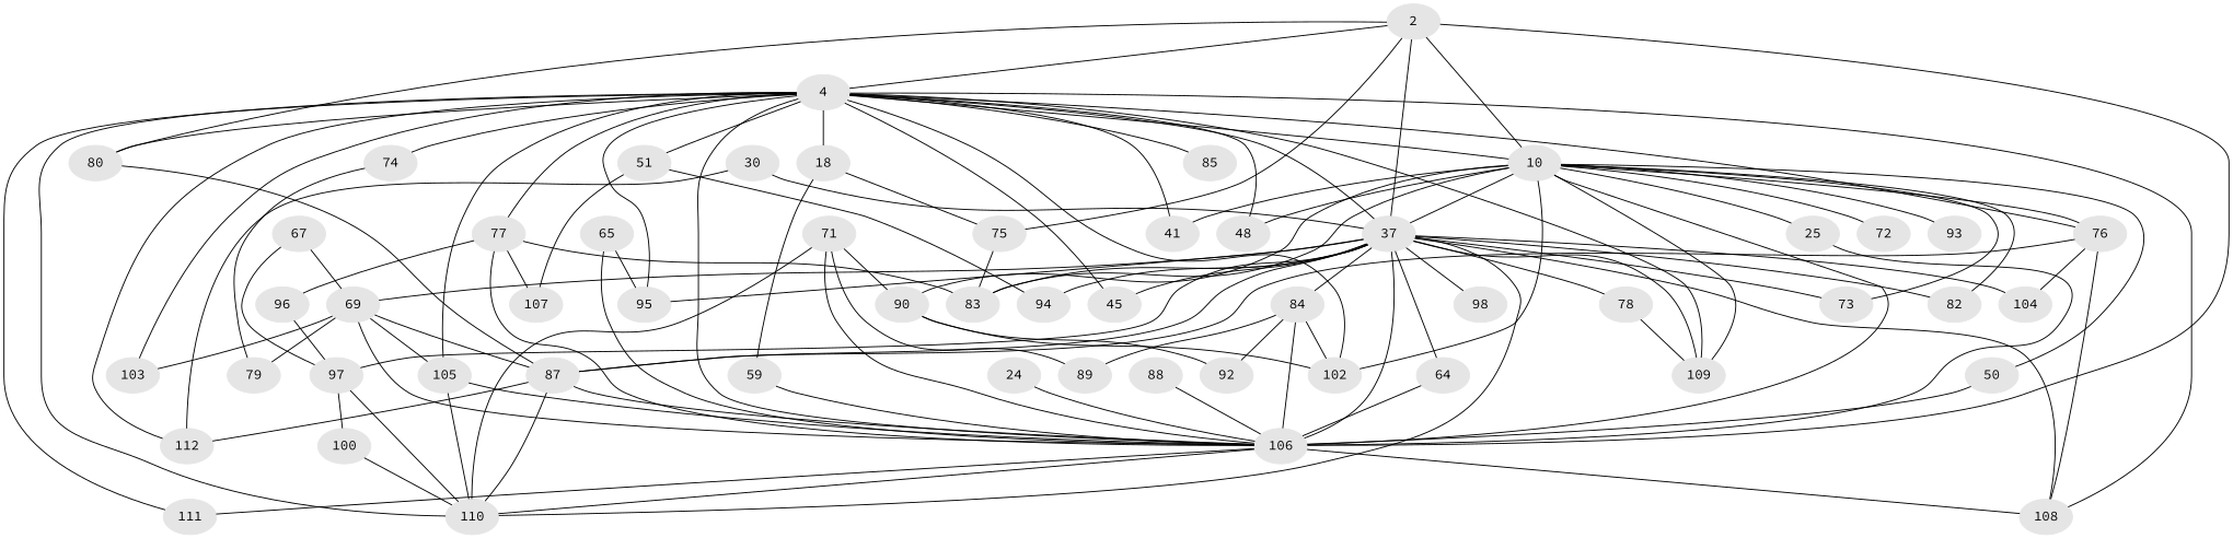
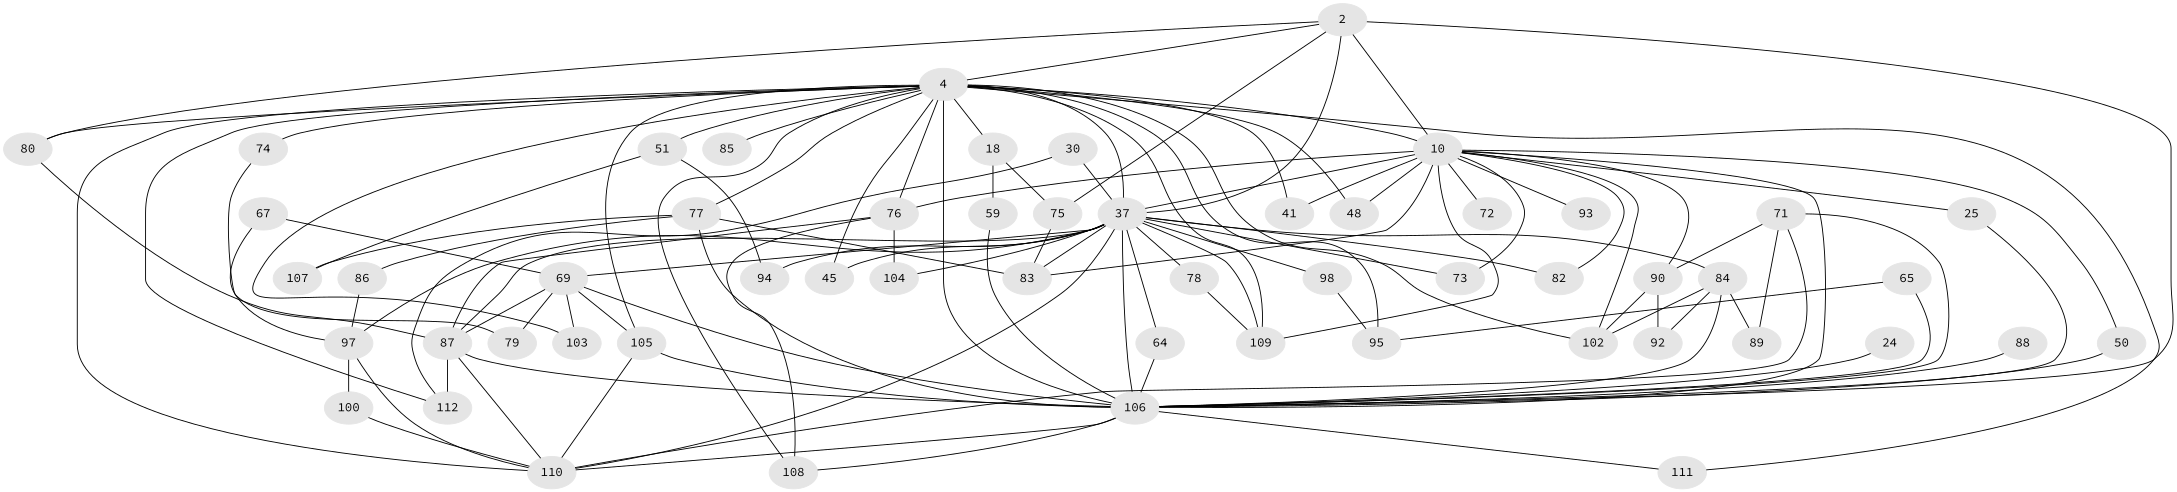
  graph {
    fontname="Source Code Pro"
    node [color=gray90 fontname="Source Code Pro" style=filled]
    edge [fontname="Source Code Pro"]
    4 [super="+1"]
    10 [super="+3"]
    37 [super="+14+9"]
    80 [super="+20"]
    102 [super="+21+46"]
    106 [super="+23+44+91"]
    18 [super="+13"]
    41
    45
    48
    51 [super="+47"]
    74
    76 [super="+32"]
    77 [super="+39+52"]
    85
    95 [super="+53+57"]
    103
    105 [super="+49+33"]
    108 [super="+31+96+99"]
    109 [super="+17"]
    110 [super="+68+81"]
    111
    112 [super="+61"]
    2
    75
    25
    50 [super="+29"]
    72
    73 [super="+62"]
    82
    83 [super="+26"]
    90 [super="+35"]
    93
    64
    69 [super="+27+28"]
    78 [super="+63"]
    84 [super="+58"]
    87 [super="+60+66"]
    94 [super="+55"]
    97 [super="+34"]
    98
    104
    59
    107
    79
-   86 [label=96]
+   86
    92
    24
    30
    89
    100
    65
    67
    71
    88
    4 -- 10 [weight=4]
    4 -- 37 [weight=7]
    4 -- 80
    4 -- 102 [weight=2]
    4 -- 106 [weight=7]
    4 -- 18 [weight=3]
    4 -- 41
    4 -- 45
    4 -- 48
    4 -- 51 [weight=3]
    4 -- 74 [weight=2]
    4 -- 76 [weight=2]
    4 -- 77
    4 -- 85
    4 -- 95 [weight=2]
    4 -- 103
    4 -- 105 [weight=4]
    4 -- 108
    4 -- 109
    4 -- 110 [weight=2]
    4 -- 111
    4 -- 112
    10 -- 37 [weight=7]
    10 -- 102
    10 -- 106 [weight=6]
    10 -- 41
    10 -- 48
    10 -- 76 [weight=2]
    10 -- 109
    10 -- 25
    10 -- 50
    10 -- 72 [weight=2]
    10 -- 73 [weight=2]
    10 -- 82
    10 -- 83
    10 -- 90 [weight=2]
    10 -- 93 [weight=2]
    37 -- 106 [weight=8]
    37 -- 45
-   37 -- 95 [weight=2]
-   37 -- 108 [weight=2]
+   98 -- 95 [weight=2]
    37 -- 109
    37 -- 110 [weight=2]
    37 -- 73
    37 -- 82
    37 -- 83 [weight=2]
    37 -- 64
    37 -- 69
    37 -- 78 [weight=2]
    37 -- 84
    37 -- 87 [weight=5]
    37 -- 94 [weight=2]
    37 -- 97
    37 -- 98 [weight=2]
    37 -- 104
    80 -- 87
    106 -- 108
    106 -- 110
    106 -- 111
    18 -- 75
    18 -- 59
    51 -- 94
    51 -- 107
    74 -- 79
    76 -- 108
    76 -- 87
    76 -- 104
    77 -- 106 [weight=2]
    77 -- 83
    77 -- 107
    77 -- 86
    105 -- 106
    105 -- 110
    2 -- 4 [weight=2]
    2 -- 10 [weight=2]
    2 -- 37 [weight=3]
    2 -- 80
    2 -- 106 [weight=2]
    2 -- 75 [weight=2]
    75 -- 83
    25 -- 106
    50 -- 106 [weight=2]
    90 -- 102
    90 -- 92
    64 -- 106
    69 -- 106
    69 -- 103
    69 -- 105
    69 -- 87
    69 -- 79
    78 -- 109
    84 -- 102
    84 -- 106
    84 -- 92
    84 -- 89
    87 -- 106
    87 -- 110
    87 -- 112
    97 -- 110
    97 -- 100
    59 -- 106
    86 -- 97
    24 -- 106 [weight=2]
    30 -- 37 [weight=2]
    30 -- 112
    100 -- 110
    65 -- 106
    65 -- 95
    67 -- 69
    67 -- 97
    71 -- 106
    71 -- 110
    71 -- 90
    71 -- 89
    88 -- 106 [weight=2]
  }
